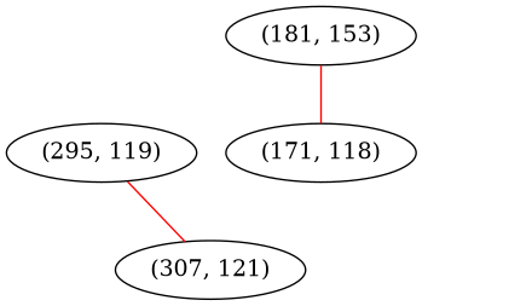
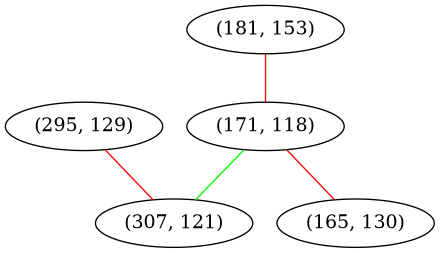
  graph {
    edge [color=red weight=1]
    "(171, 118)"
    "(307, 121)"
-   "(295, 129)" [label="(295, 119)"]
+   "(165, 130)"
+   "(295, 129)"
    n5 [label="(181, 153)"]
+   "(171, 118)" -- "(307, 121)" [color=green weight=2]
+   "(171, 118)" -- "(165, 130)"
    "(295, 129)" -- "(307, 121)"
    n5 -- "(171, 118)"
  }
